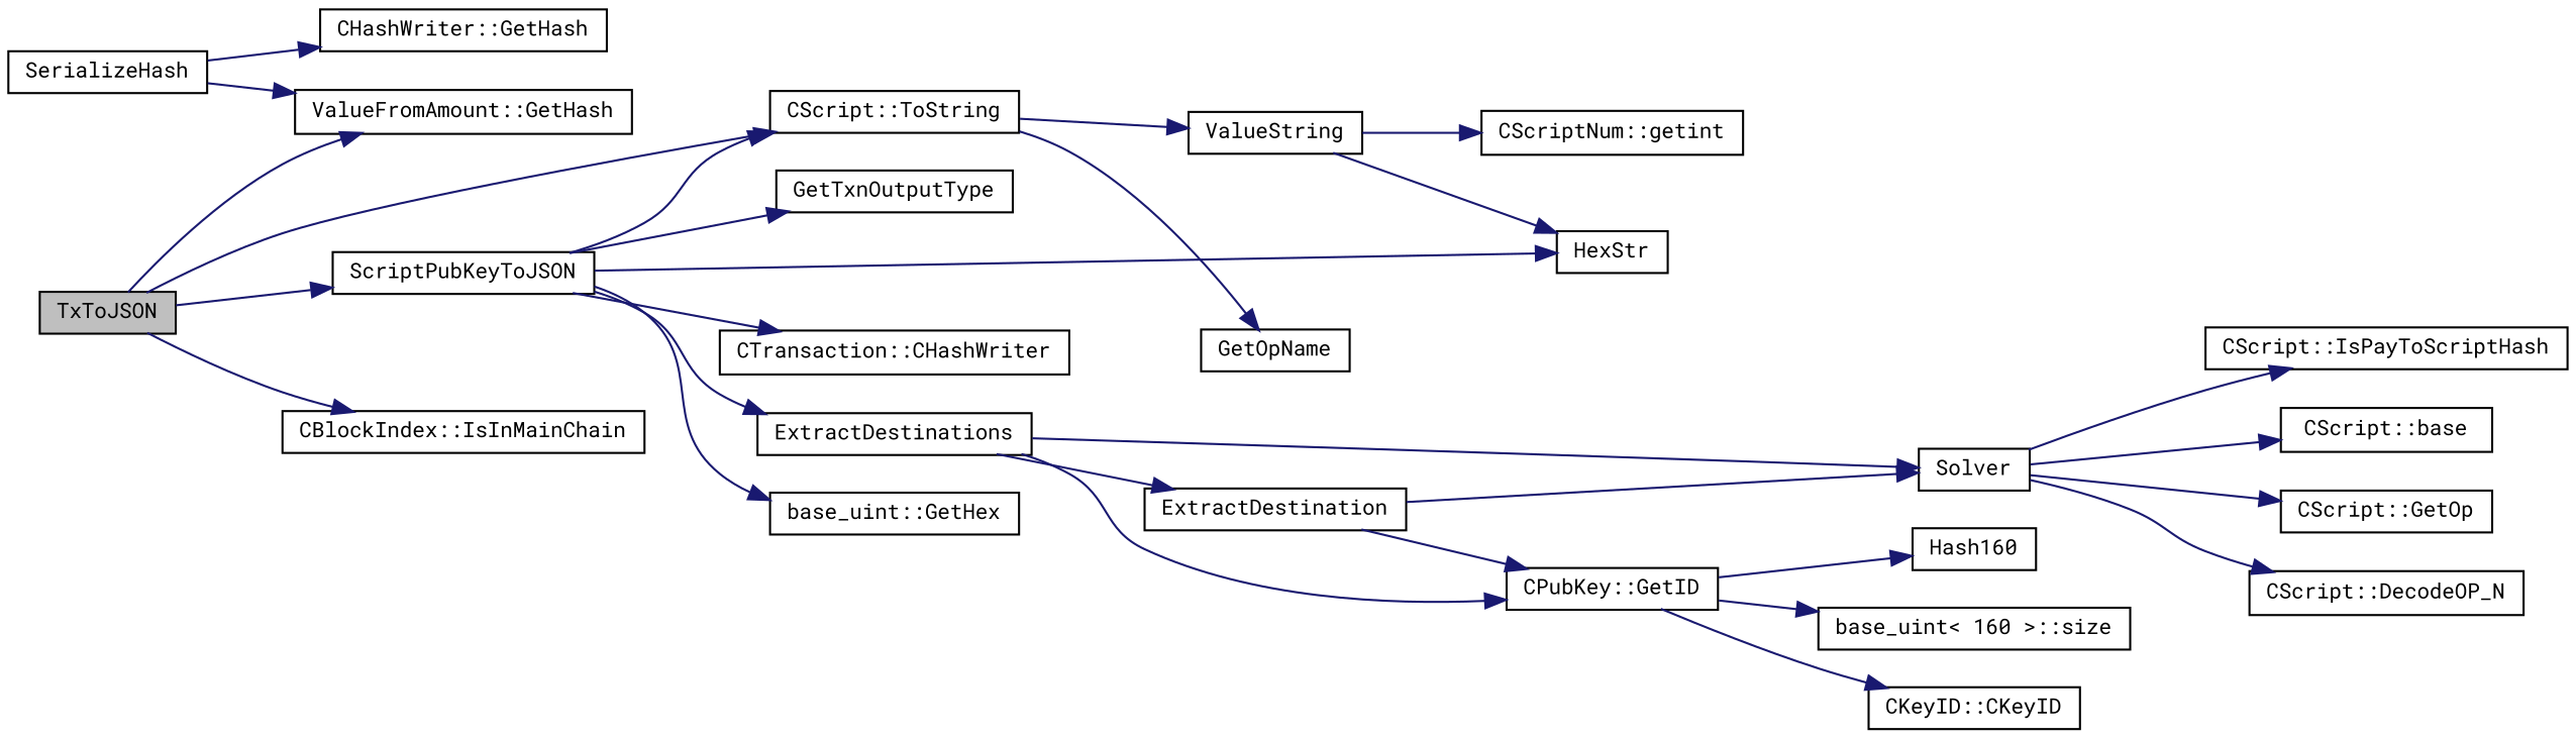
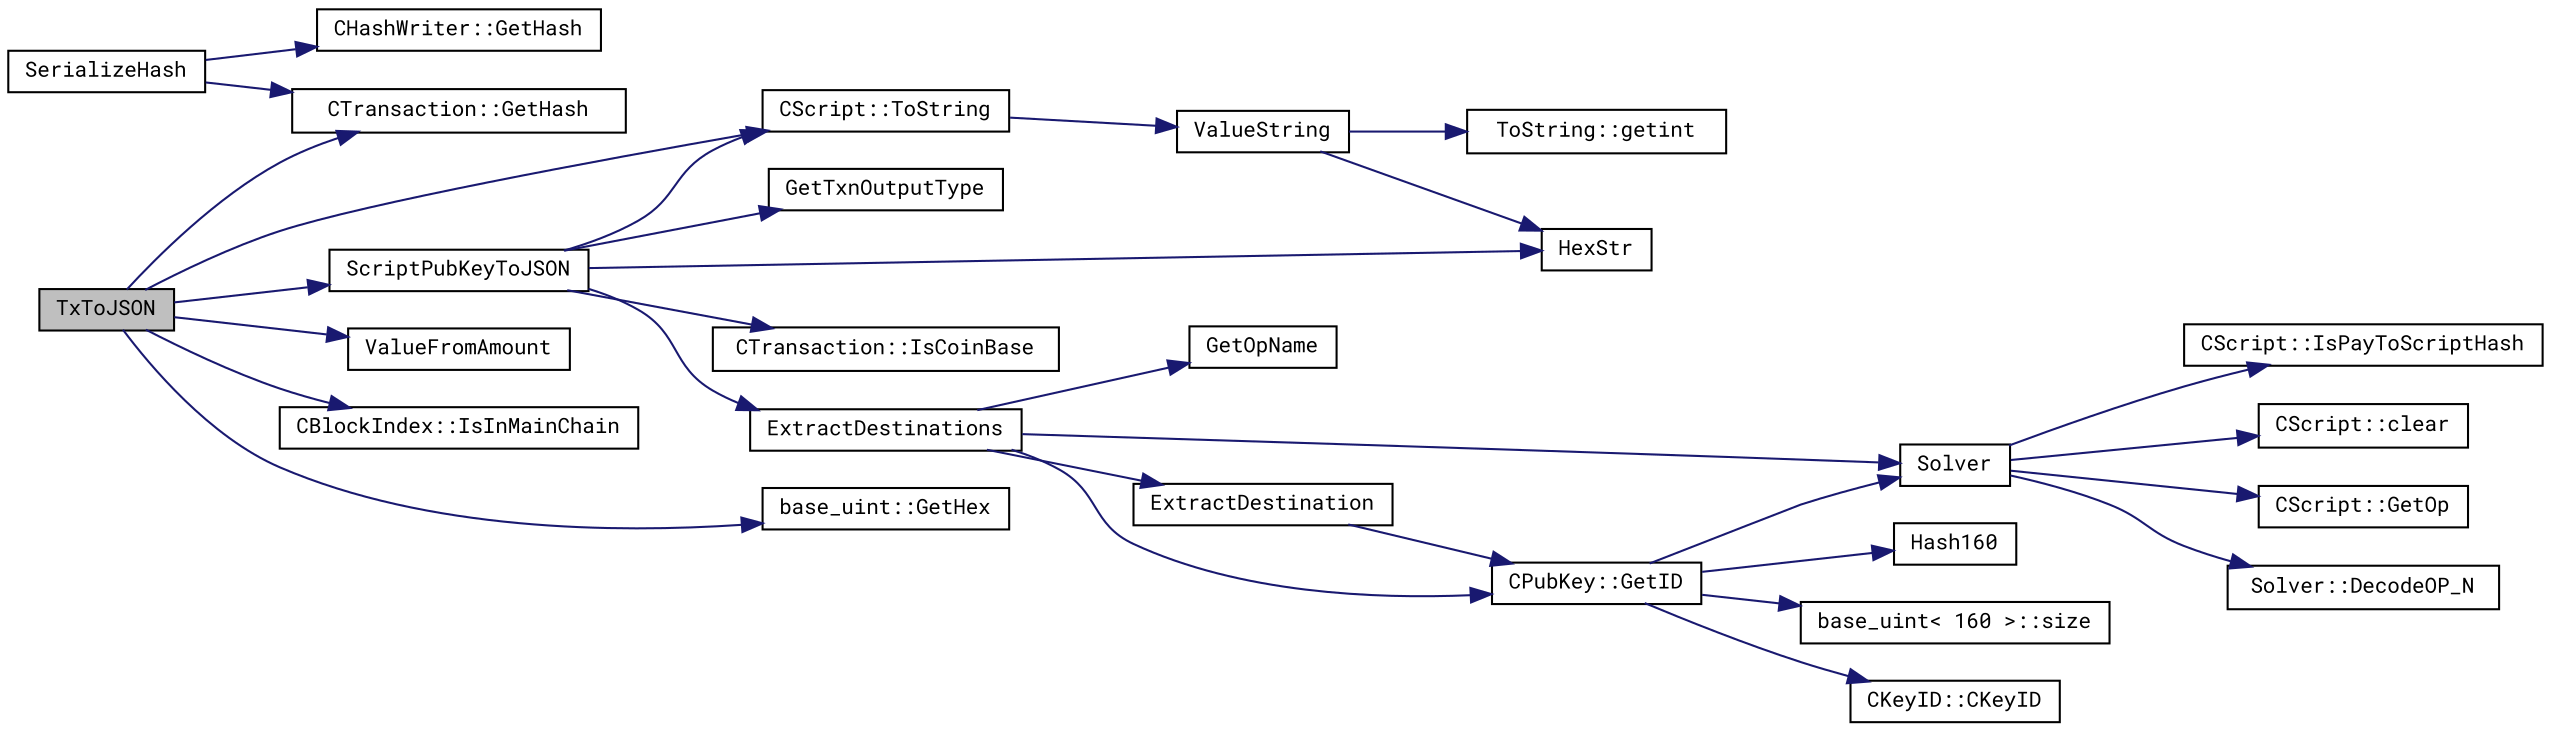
  digraph {
    fontname="Roboto Mono"
    rankdir=LR
    node [color=black fillcolor=white fontname="Roboto Mono" fontsize=10 shape=record style=filled]
    edge [color=midnightblue fontname="Roboto Mono" fontsize=10 labelfontname=Helvetica labelfontsize=10 style=solid]
    n1 [fillcolor=grey75 fontcolor=black height=0.2 label=TxToJSON width=0.4]
-   n2 [height=0.2 label="ValueFromAmount::GetHash" width=0.4]
+   n2 [height=0.2 label="CTransaction::GetHash" width=0.4]
    n3 [height=0.2 label="base_uint::GetHex" width=0.4]
    n4 [height=0.2 label="CScript::ToString" width=0.4]
+   n5 [height=0.2 label=ValueFromAmount width=0.4]
    n6 [height=0.2 label=ScriptPubKeyToJSON width=0.4]
    n7 [height=0.2 label="CBlockIndex::IsInMainChain" width=0.4]
-   n8 [height=0.2 label="CTransaction::CHashWriter" width=0.4]
+   n8 [height=0.2 label="CTransaction::IsCoinBase" width=0.4]
    n9 [height=0.2 label=HexStr width=0.4]
    n10 [height=0.2 label=ValueString width=0.4]
    n11 [height=0.2 label=GetOpName width=0.4]
    n12 [height=0.2 label=ExtractDestinations width=0.4]
    n13 [height=0.2 label=GetTxnOutputType width=0.4]
    n14 [height=0.2 label=SerializeHash width=0.4]
    n15 [height=0.2 label="CHashWriter::GetHash" width=0.4]
-   n16 [height=0.2 label="CScriptNum::getint" width=0.4]
+   n16 [height=0.2 label="ToString::getint" width=0.4]
    n17 [height=0.2 label=Solver width=0.4]
    n18 [height=0.2 label="CPubKey::GetID" width=0.4]
    n19 [height=0.2 label=ExtractDestination width=0.4]
    n20 [height=0.2 label="CScript::IsPayToScriptHash" width=0.4]
-   n21 [height=0.2 label="CScript::base" width=0.4]
+   n21 [height=0.2 label="CScript::clear" width=0.4]
    n22 [height=0.2 label="CScript::GetOp" width=0.4]
-   n23 [height=0.2 label="CScript::DecodeOP_N" width=0.4]
+   n23 [height=0.2 label="Solver::DecodeOP_N" width=0.4]
    n24 [height=0.2 label="CKeyID::CKeyID" width=0.4]
    n25 [height=0.2 label=Hash160 width=0.4]
    n26 [height=0.2 label="base_uint\< 160 \>::size" width=0.4]
    n1 -> n2
-   n6 -> n3
+   n1 -> n3
    n1 -> n4
+   n1 -> n5
    n1 -> n6
    n1 -> n7
    n4 -> n10
-   n4 -> n11
+   n12 -> n11
    n6 -> n4
    n6 -> n8
    n6 -> n9
    n6 -> n12
    n6 -> n13
    n10 -> n9
    n10 -> n16
    n12 -> n17
    n12 -> n18
    n12 -> n19
    n14 -> n2
    n14 -> n15
    n17 -> n20
    n17 -> n21
    n17 -> n22
    n17 -> n23
    n18 -> n24
    n18 -> n25
    n18 -> n26
-   n19 -> n17
+   n18 -> n17
    n19 -> n18
  }
